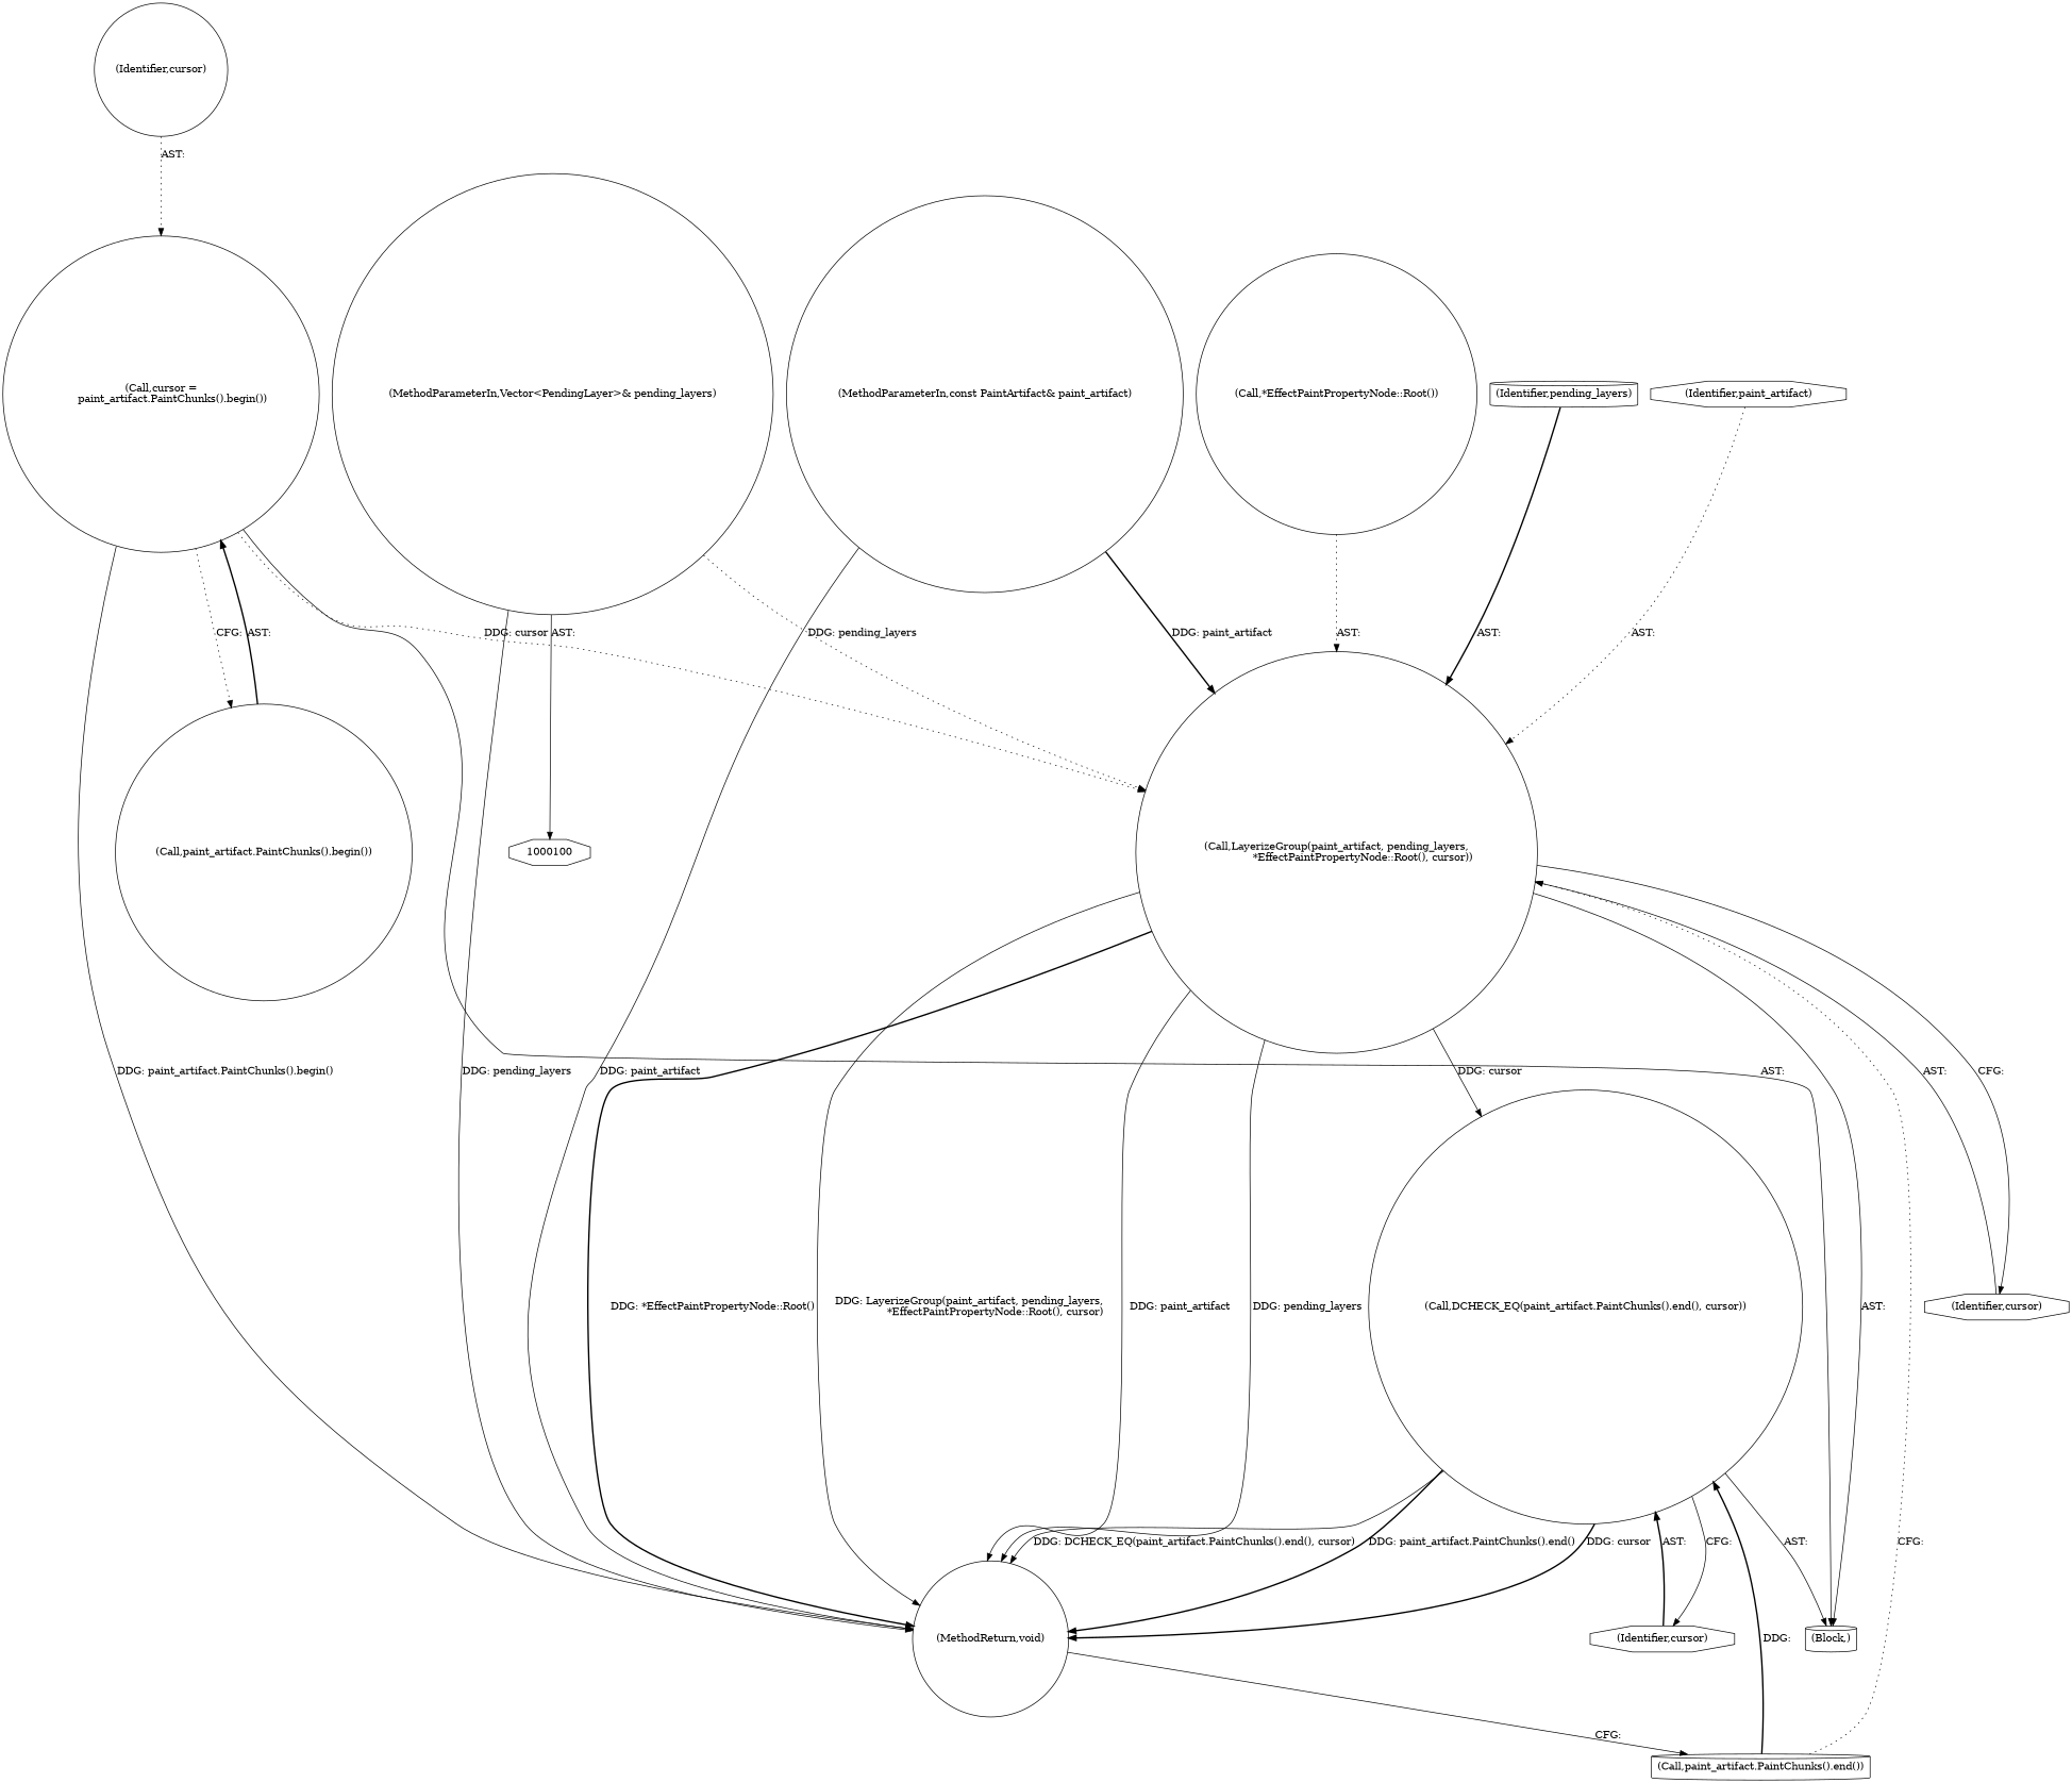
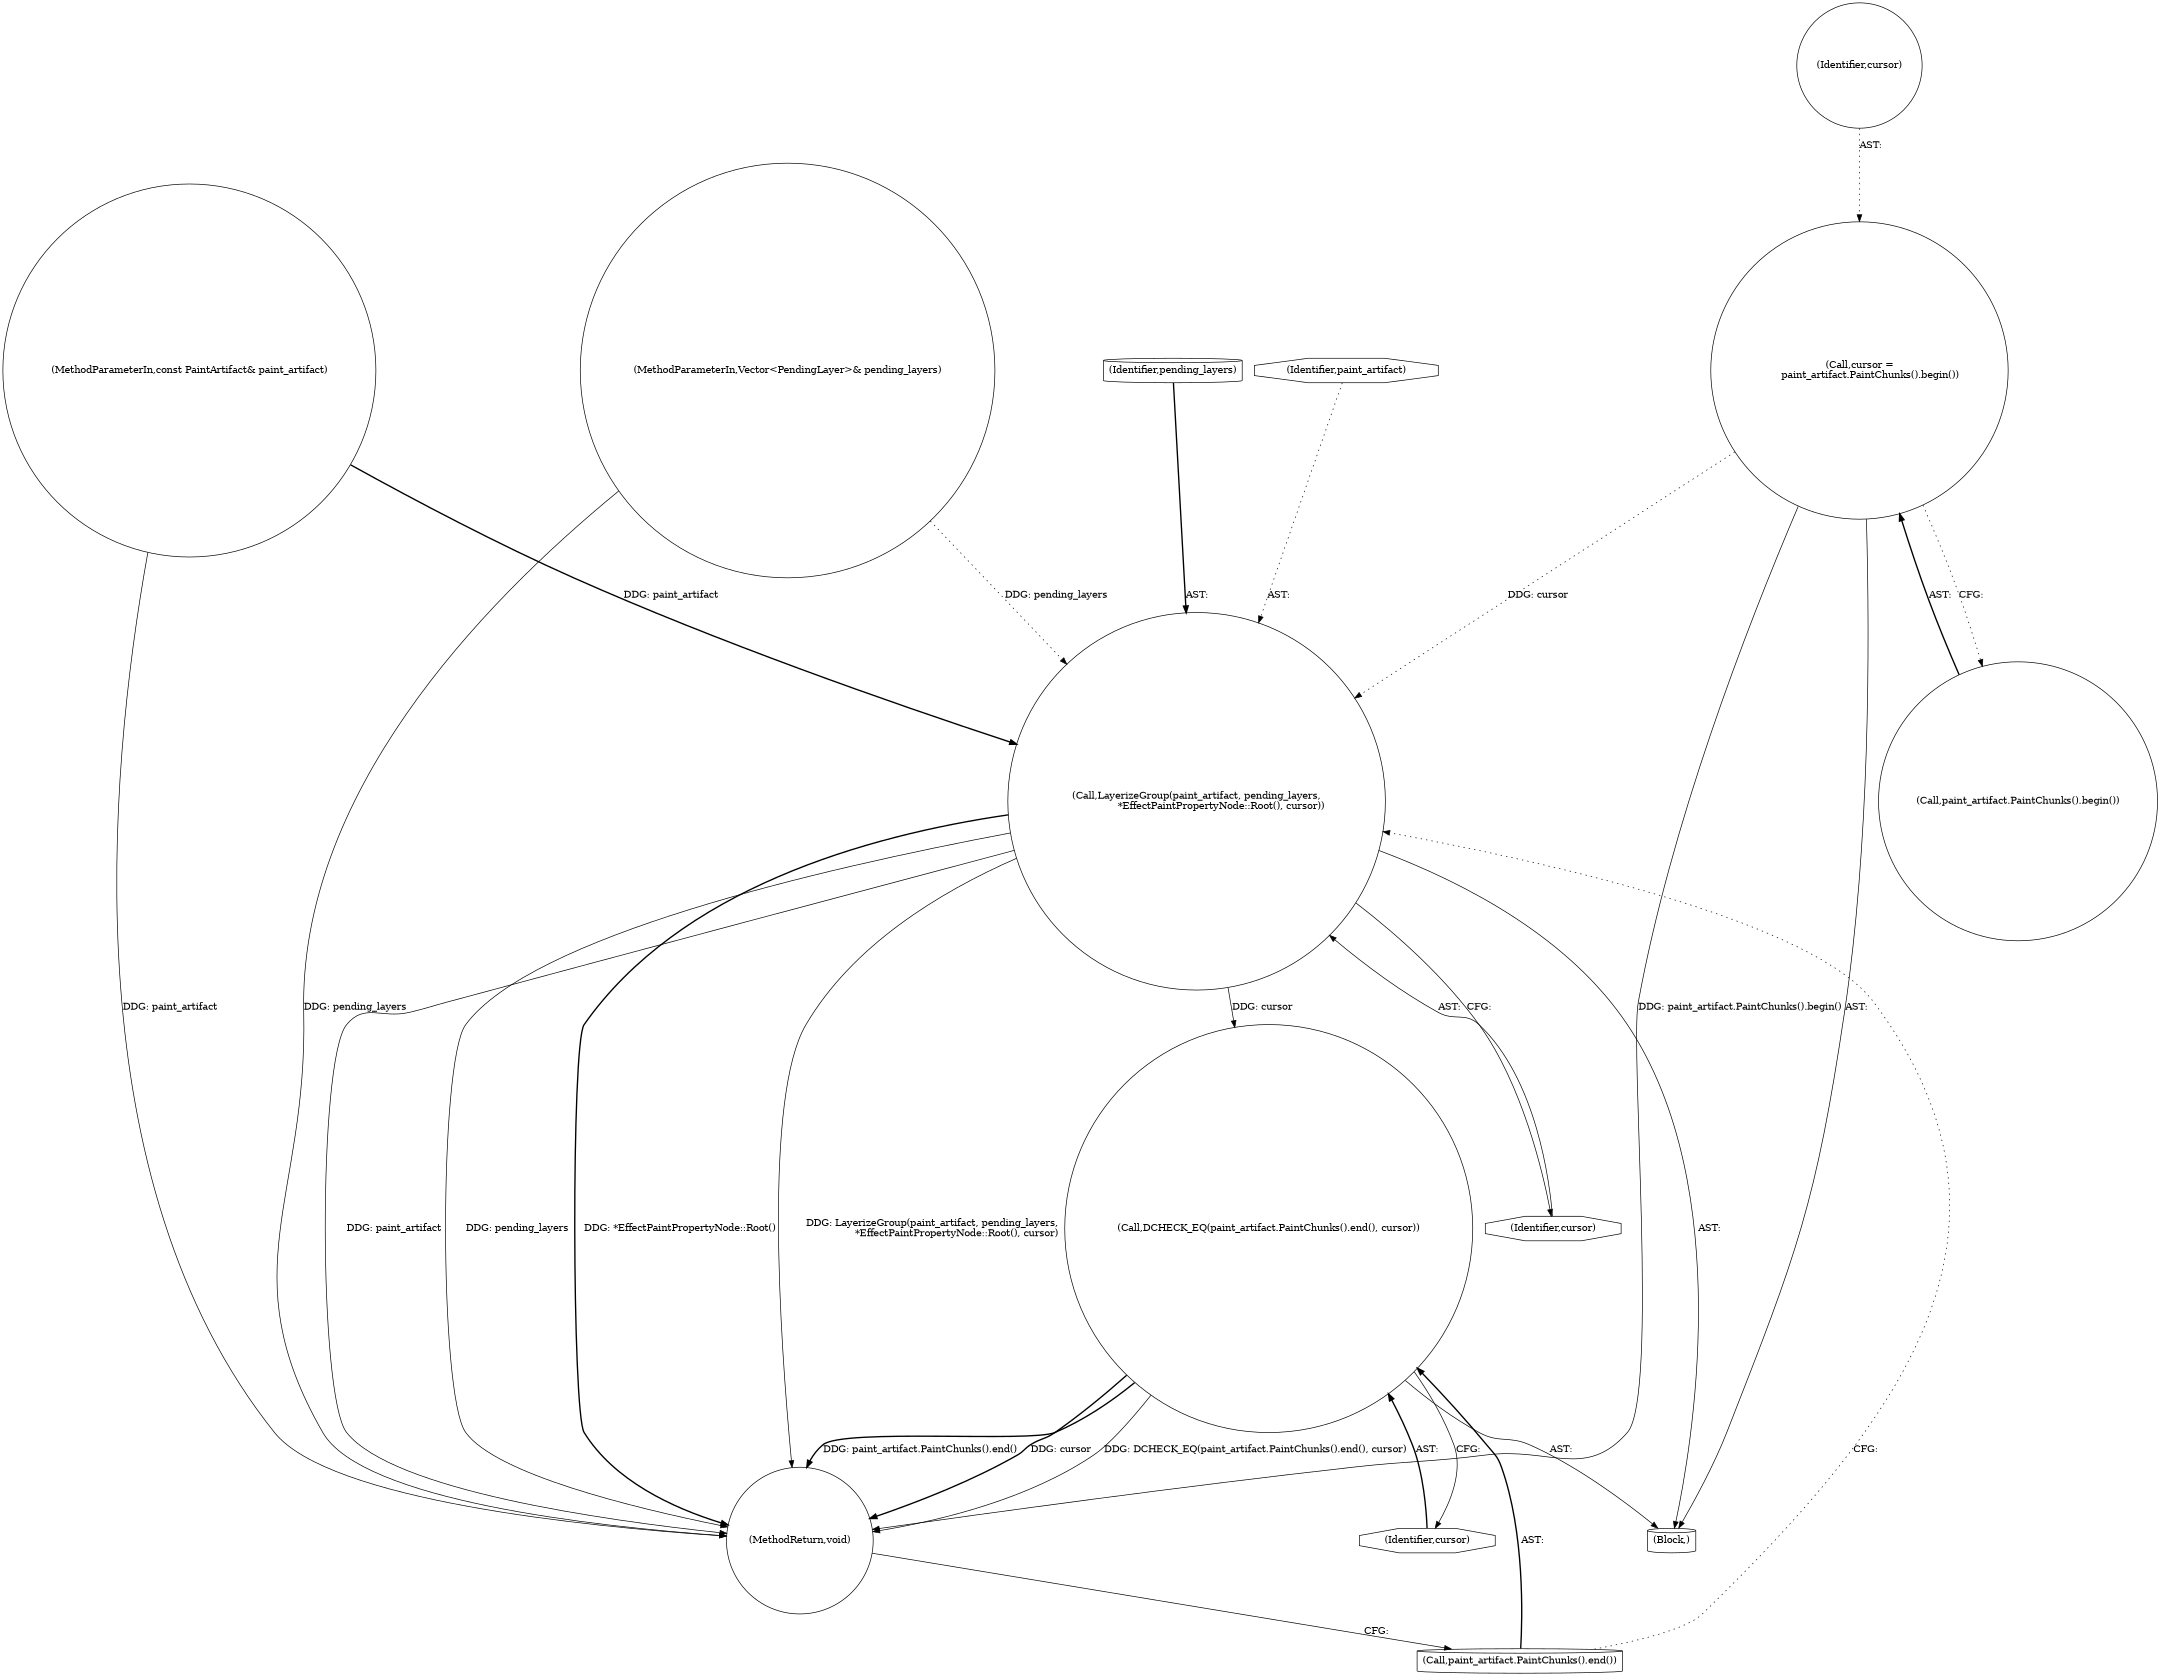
  digraph {
    node [shape=circle]
    edge [style=solid]
    n1 [label="(Call,LayerizeGroup(paint_artifact, pending_layers,\n                *EffectPaintPropertyNode::Root(), cursor))"]
    n2 [label="(Call,DCHECK_EQ(paint_artifact.PaintChunks().end(), cursor))"]
    n3 [label="(MethodReturn,void)"]
    n4 [label="(Block,)" shape=cylinder]
    n5 [label="(Identifier,cursor)" shape=octagon]
    n6 [label="(Identifier,cursor)" shape=octagon]
    n7 [label="(Call,paint_artifact.PaintChunks().end())" shape=cylinder]
    n8 [label="(MethodParameterIn,const PaintArtifact& paint_artifact)"]
-   1000100 [shape=octagon]
    n10 [label="(MethodParameterIn,Vector<PendingLayer>& pending_layers)"]
    n11 [label="(Call,cursor =\n       paint_artifact.PaintChunks().begin())"]
    n12 [label="(Call,paint_artifact.PaintChunks().begin())"]
-   n13 [label="(Call,*EffectPaintPropertyNode::Root())"]
    n14 [label="(Identifier,cursor)"]
    n15 [label="(Identifier,pending_layers)" shape=cylinder]
    n16 [label="(Identifier,paint_artifact)" shape=octagon]
    n1 -> n2 [label="DDG: cursor"]
    n1 -> n3 [label="DDG: LayerizeGroup(paint_artifact, pending_layers,\n                *EffectPaintPropertyNode::Root(), cursor)"]
    n1 -> n3 [label="DDG: paint_artifact"]
    n1 -> n3 [label="DDG: pending_layers"]
    n1 -> n3 [label="DDG: *EffectPaintPropertyNode::Root()" style=bold]
    n1 -> n4 [label="AST: "]
    n1 -> n5 [label="CFG: "]
    n2 -> n3 [label="DDG: DCHECK_EQ(paint_artifact.PaintChunks().end(), cursor)"]
    n2 -> n3 [label="DDG: paint_artifact.PaintChunks().end()" style=bold]
    n2 -> n3 [label="DDG: cursor" style=bold]
    n2 -> n4 [label="AST: "]
    n2 -> n6 [label="CFG: "]
    n3 -> n7 [label="CFG: "]
    n5 -> n1 [label="AST: "]
    n6 -> n2 [label="AST: " style=bold]
    n7 -> n1 [label="CFG: " style=dotted]
-   n7 -> n2 [label="DDG: " style=bold]
+   n7 -> n2 [label="AST: " style=bold]
    n8 -> n1 [label="DDG: paint_artifact" style=bold]
    n8 -> n3 [label="DDG: paint_artifact"]
    n10 -> n1 [label="DDG: pending_layers" style=dotted]
    n10 -> n3 [label="DDG: pending_layers"]
-   n10 -> 1000100 [label="AST: "]
    n11 -> n1 [label="DDG: cursor" style=dotted]
    n11 -> n3 [label="DDG: paint_artifact.PaintChunks().begin()"]
    n11 -> n4 [label="AST: "]
    n11 -> n12 [label="CFG: " style=dotted]
    n12 -> n11 [label="AST: " style=bold]
-   n13 -> n1 [label="AST: " style=dotted]
    n14 -> n11 [label="AST: " style=dotted]
    n15 -> n1 [label="AST: " style=bold]
    n16 -> n1 [label="AST: " style=dotted]
  }
